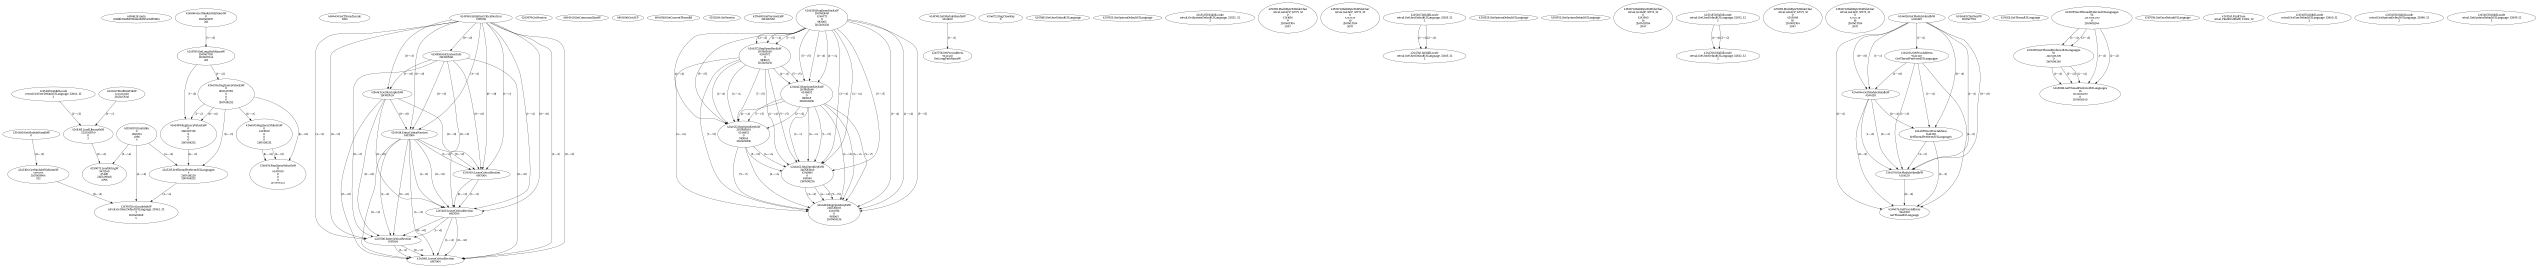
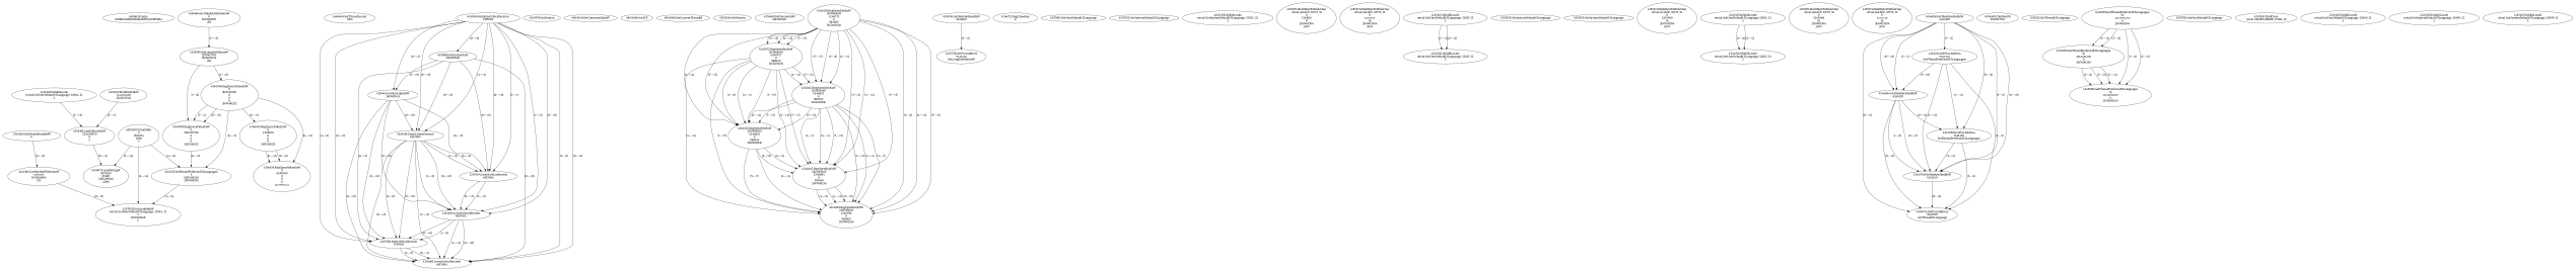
  digraph {
    fontname=Merriweather
    node [fontname=Merriweather]
    edge [fontname=Merriweather]
    n1 [label="6850628.main\n001df479a85291fdde06b95e7a9f9804"]
    n2 [label="4254480.GetModuleHandleW\n0"]
    n3 [label="4243306.GetModuleFileNameW\n4194304\n2147408904\n522"]
    n4 [label="4247567.GetLocaleInfoW\nretval_GetUserDefaultUILanguage_32962_32\n3\n2147408268\n4"]
    n5 [label="6844434.SetThreadLocale\n1024"]
    n6 [label="4243965.InitializeCriticalSection\n6917004"]
    n7 [label="4250188.GetSystemInfo\n2147417660"]
    n8 [label="4214413.GetStartupInfoW\n2147417624"]
    n9 [label="4245418.EnterCriticalSection\n6917004"]
    n10 [label="4245454.LeaveCriticalSection\n6917004"]
    n11 [label="4245469.LeaveCriticalSection\n6917004"]
    n12 [label="4245580.EnterCriticalSection\n6917004"]
    n13 [label="4245601.LeaveCriticalSection\n6917004"]
    n14 [label="4243979.GetVersion\n"]
    n15 [label="6844540.GetCommandLineW\n"]
    n16 [label="6844560.GetACP\n"]
    n17 [label="6844580.GetCurrentThreadId\n"]
    n18 [label="4250204.GetVersion\n"]
    n19 [label="4276690.GetVersionExW\n2147417420"]
    n20 [label="4248064.GetModuleFileNameW\n0\n2147408370\n261"]
    n21 [label="4245785.GetLongPathNameW\n2147407710\n2147406542\n261"]
    n22 [label="4246556.RegQueryValueExW\n0\n2147407710\n0\n0\n0\n2147408232"]
    n23 [label="4246599.RegQueryValueExW\n0\n2147407710\n0\n0\n0\n2147408232"]
    n24 [label="4215383.VirtualAlloc\n0\n1310704\n4096\n4"]
    n25 [label="4245215.SetThreadPreferredUILanguages\n4\n2147408220\n2147408232"]
    n26 [label="4250073.LoadStringW\n9471340\n65485\n2147409468\n4096"]
    n27 [label="4246338.RegOpenKeyExW\n2147483649\n4246772\n0\n983065\n2147408236"]
    n28 [label="4246372.RegOpenKeyExW\n2147483650\n4246772\n0\n983065\n2147408236"]
    n29 [label="4246402.RegOpenKeyExW\n2147483649\n4246832\n0\n983065\n2147408236"]
    n30 [label="4246432.RegOpenKeyExW\n2147483650\n4246832\n0\n983065\n2147408236"]
    n31 [label="4246462.RegOpenKeyExW\n2147483649\n4246884\n0\n983065\n2147408236"]
    n32 [label="4246492.RegOpenKeyExW\n2147483649\n4246936\n0\n983065\n2147408236"]
    n33 [label="4245741.GetModuleHandleW\n4246160"]
    n34 [label="4245758.GetProcAddress\n9441320\nGetLongPathNameW"]
    n35 [label="4246635.RegQueryValueExW\n0\n4247000\n0\n0\n0\n2147408232"]
    n36 [label="4246676.RegQueryValueExW\n0\n4247000\n0\n0\n0\n2147408232"]
    n37 [label="4246722.RegCloseKey\n0"]
    n38 [label="4247883.GetUserDefaultUILanguage\n"]
    n39 [label="4247923.GetSystemDefaultUILanguage\n"]
    n40 [label="4245487.IsValidLocale\nretval_GetSystemDefaultUILanguage_32922_32\n2"]
    n41 [label="4250171.MultiByteToWideChar\nretval_GetACP_32773_32\n0\n4243616\n14\n2147403704\n2047"]
    n42 [label="4250171.MultiByteToWideChar\nretval_GetACP_32773_32\n0\n4243924\n10\n2147403704\n2047"]
    n43 [label="4245487.IsValidLocale\nretval_GetUserDefaultUILanguage_32815_32\n2"]
    n44 [label="4244766.IsValidLocale\nretval_GetUserDefaultUILanguage_32815_32\n2"]
    n45 [label="4245525.GetSystemDefaultUILanguage\n"]
    n46 [label="4245552.GetSystemDefaultUILanguage\n"]
    n47 [label="4250171.MultiByteToWideChar\nretval_GetACP_32773_32\n0\n4243560\n16\n2147403704\n2047"]
    n48 [label="4245487.IsValidLocale\nretval_GetUserDefaultUILanguage_32832_32\n2"]
    n49 [label="4244766.IsValidLocale\nretval_GetUserDefaultUILanguage_32832_32\n2"]
    n50 [label="4250171.MultiByteToWideChar\nretval_GetACP_32773_32\n0\n4243868\n10\n2147403704\n2047"]
    n51 [label="4250171.MultiByteToWideChar\nretval_GetACP_32773_32\n0\n4243728\n16\n2147403704\n2047"]
    n52 [label="4244018.GetModuleHandleW\n4244120"]
    n53 [label="4244024.GetProcAddress\n9441320\nGetThreadPreferredUILanguages"]
    n54 [label="4244044.GetModuleHandleW\n4244120"]
    n55 [label="4244050.GetProcAddress\n9441320\nSetThreadPreferredUILanguages"]
    n56 [label="4244070.GetModuleHandleW\n4244120"]
    n57 [label="4244076.GetProcAddress\n9441320\nGetThreadUILanguage"]
    n58 [label="4245683.CharNextW\n2147407716"]
    n59 [label="4245487.IsValidLocale\nretval_GetUserDefaultUILanguage_32864_32\n2"]
    n60 [label="4248145.LoadLibraryExW\n3224341740\n0\n2"]
    n61 [label="4245121.GetThreadUILanguage\n"]
    n62 [label="4245059.GetThreadPreferredUILanguages\n56\n2147408200\n0\n2147408244"]
    n63 [label="4245059.GetThreadPreferredUILanguages\n56\n2147408200\n0\n2147408240"]
    n64 [label="4245088.GetThreadPreferredUILanguages\n56\n2147408200\n0\n2147408240"]
    n65 [label="4247558.GetUserDefaultUILanguage\n"]
    n66 [label="4247247.FindFirstFileW\n3224341740\n2147407640"]
    n67 [label="4247263.FindClose\nretval_FindFirstFileW_33024_32"]
    n68 [label="4245487.IsValidLocale\nretval_GetUserDefaultUILanguage_32860_32\n2"]
    n69 [label="4245487.IsValidLocale\nretval_GetSystemDefaultUILanguage_32890_32\n2"]
    n70 [label="4245487.IsValidLocale\nretval_GetSystemDefaultUILanguage_32899_32\n2"]
    n2 -> n3 [label="(0-->1)"]
    n3 -> n4 [label="(0-->2)"]
    n6 -> n7 [label="(0-->0)"]
    n6 -> n8 [label="(0-->0)"]
    n6 -> n9 [label="(1-->1)"]
    n6 -> n9 [label="(0-->0)"]
    n6 -> n10 [label="(1-->1)"]
    n6 -> n10 [label="(0-->0)"]
    n6 -> n11 [label="(1-->1)"]
    n6 -> n11 [label="(0-->0)"]
    n6 -> n12 [label="(1-->1)"]
    n6 -> n12 [label="(0-->0)"]
    n6 -> n13 [label="(1-->1)"]
    n6 -> n13 [label="(0-->0)"]
    n7 -> n8 [label="(0-->0)"]
    n7 -> n9 [label="(0-->0)"]
    n7 -> n10 [label="(0-->0)"]
-   n7 -> n11 [label="(0-->0)"]
    n7 -> n12 [label="(0-->0)"]
    n7 -> n13 [label="(0-->0)"]
    n8 -> n9 [label="(0-->0)"]
    n8 -> n10 [label="(0-->0)"]
    n8 -> n11 [label="(0-->0)"]
    n8 -> n12 [label="(0-->0)"]
    n8 -> n13 [label="(0-->0)"]
    n9 -> n10 [label="(1-->1)"]
    n9 -> n10 [label="(0-->0)"]
    n9 -> n11 [label="(1-->1)"]
    n9 -> n11 [label="(0-->0)"]
    n9 -> n12 [label="(1-->1)"]
    n9 -> n12 [label="(0-->0)"]
    n9 -> n13 [label="(1-->1)"]
    n9 -> n13 [label="(0-->0)"]
    n10 -> n11 [label="(1-->1)"]
    n10 -> n11 [label="(0-->0)"]
    n11 -> n12 [label="(1-->1)"]
    n11 -> n12 [label="(0-->0)"]
    n11 -> n13 [label="(1-->1)"]
    n11 -> n13 [label="(0-->0)"]
    n12 -> n13 [label="(1-->1)"]
    n12 -> n13 [label="(0-->0)"]
    n20 -> n21 [label="(3-->3)"]
    n21 -> n22 [label="(1-->2)"]
    n21 -> n23 [label="(1-->2)"]
    n22 -> n23 [label="(2-->2)"]
    n22 -> n23 [label="(6-->6)"]
    n22 -> n25 [label="(6-->3)"]
    n22 -> n35 [label="(6-->6)"]
    n22 -> n36 [label="(6-->6)"]
    n23 -> n25 [label="(6-->3)"]
    n24 -> n4 [label="(4-->4)"]
    n24 -> n25 [label="(4-->1)"]
    n24 -> n26 [label="(3-->4)"]
    n25 -> n4 [label="(1-->4)"]
    n27 -> n28 [label="(2-->2)"]
    n27 -> n28 [label="(4-->4)"]
    n27 -> n28 [label="(5-->5)"]
    n27 -> n29 [label="(1-->1)"]
    n27 -> n29 [label="(4-->4)"]
    n27 -> n29 [label="(5-->5)"]
    n27 -> n30 [label="(4-->4)"]
    n27 -> n30 [label="(5-->5)"]
    n27 -> n31 [label="(1-->1)"]
    n27 -> n31 [label="(4-->4)"]
    n27 -> n31 [label="(5-->5)"]
    n27 -> n32 [label="(1-->1)"]
    n27 -> n32 [label="(4-->4)"]
    n27 -> n32 [label="(5-->5)"]
    n28 -> n29 [label="(4-->4)"]
    n28 -> n29 [label="(5-->5)"]
    n28 -> n30 [label="(1-->1)"]
    n28 -> n30 [label="(4-->4)"]
    n28 -> n30 [label="(5-->5)"]
    n28 -> n31 [label="(4-->4)"]
    n28 -> n31 [label="(5-->5)"]
    n28 -> n32 [label="(4-->4)"]
    n28 -> n32 [label="(5-->5)"]
    n29 -> n30 [label="(2-->2)"]
    n29 -> n30 [label="(4-->4)"]
    n29 -> n30 [label="(5-->5)"]
    n29 -> n31 [label="(1-->1)"]
    n29 -> n31 [label="(4-->4)"]
    n29 -> n31 [label="(5-->5)"]
    n29 -> n32 [label="(1-->1)"]
    n29 -> n32 [label="(4-->4)"]
    n29 -> n32 [label="(5-->5)"]
    n30 -> n31 [label="(4-->4)"]
    n30 -> n31 [label="(5-->5)"]
    n30 -> n32 [label="(4-->4)"]
    n30 -> n32 [label="(5-->5)"]
    n31 -> n32 [label="(1-->1)"]
    n31 -> n32 [label="(4-->4)"]
    n31 -> n32 [label="(5-->5)"]
    n33 -> n34 [label="(0-->1)"]
    n35 -> n36 [label="(2-->2)"]
    n35 -> n36 [label="(6-->6)"]
    n43 -> n44 [label="(1-->1)"]
    n43 -> n44 [label="(2-->2)"]
    n48 -> n49 [label="(1-->1)"]
    n48 -> n49 [label="(2-->2)"]
    n52 -> n53 [label="(0-->1)"]
    n52 -> n54 [label="(1-->1)"]
    n52 -> n54 [label="(0-->0)"]
    n52 -> n55 [label="(0-->1)"]
    n52 -> n56 [label="(1-->1)"]
    n52 -> n56 [label="(0-->0)"]
    n52 -> n57 [label="(0-->1)"]
    n53 -> n54 [label="(1-->0)"]
    n53 -> n55 [label="(1-->1)"]
    n53 -> n56 [label="(1-->0)"]
    n53 -> n57 [label="(1-->1)"]
    n54 -> n55 [label="(0-->1)"]
    n54 -> n56 [label="(1-->1)"]
    n54 -> n56 [label="(0-->0)"]
    n54 -> n57 [label="(0-->1)"]
    n55 -> n56 [label="(1-->0)"]
    n55 -> n57 [label="(1-->1)"]
    n56 -> n57 [label="(0-->1)"]
    n59 -> n60 [label="(2-->3)"]
    n60 -> n26 [label="(0-->1)"]
    n62 -> n63 [label="(1-->1)"]
    n62 -> n63 [label="(2-->2)"]
    n62 -> n64 [label="(1-->1)"]
    n62 -> n64 [label="(2-->2)"]
    n63 -> n64 [label="(1-->1)"]
    n63 -> n64 [label="(2-->2)"]
    n63 -> n64 [label="(4-->4)"]
    n66 -> n60 [label="(1-->1)"]
  }
